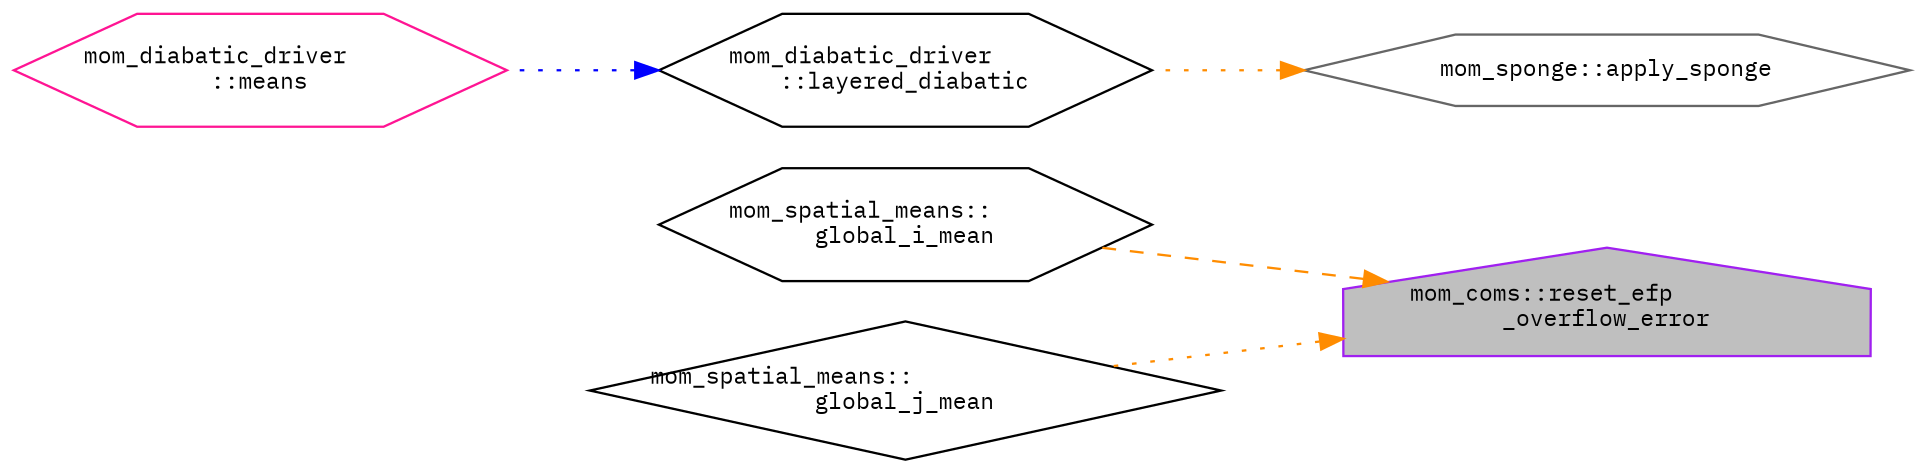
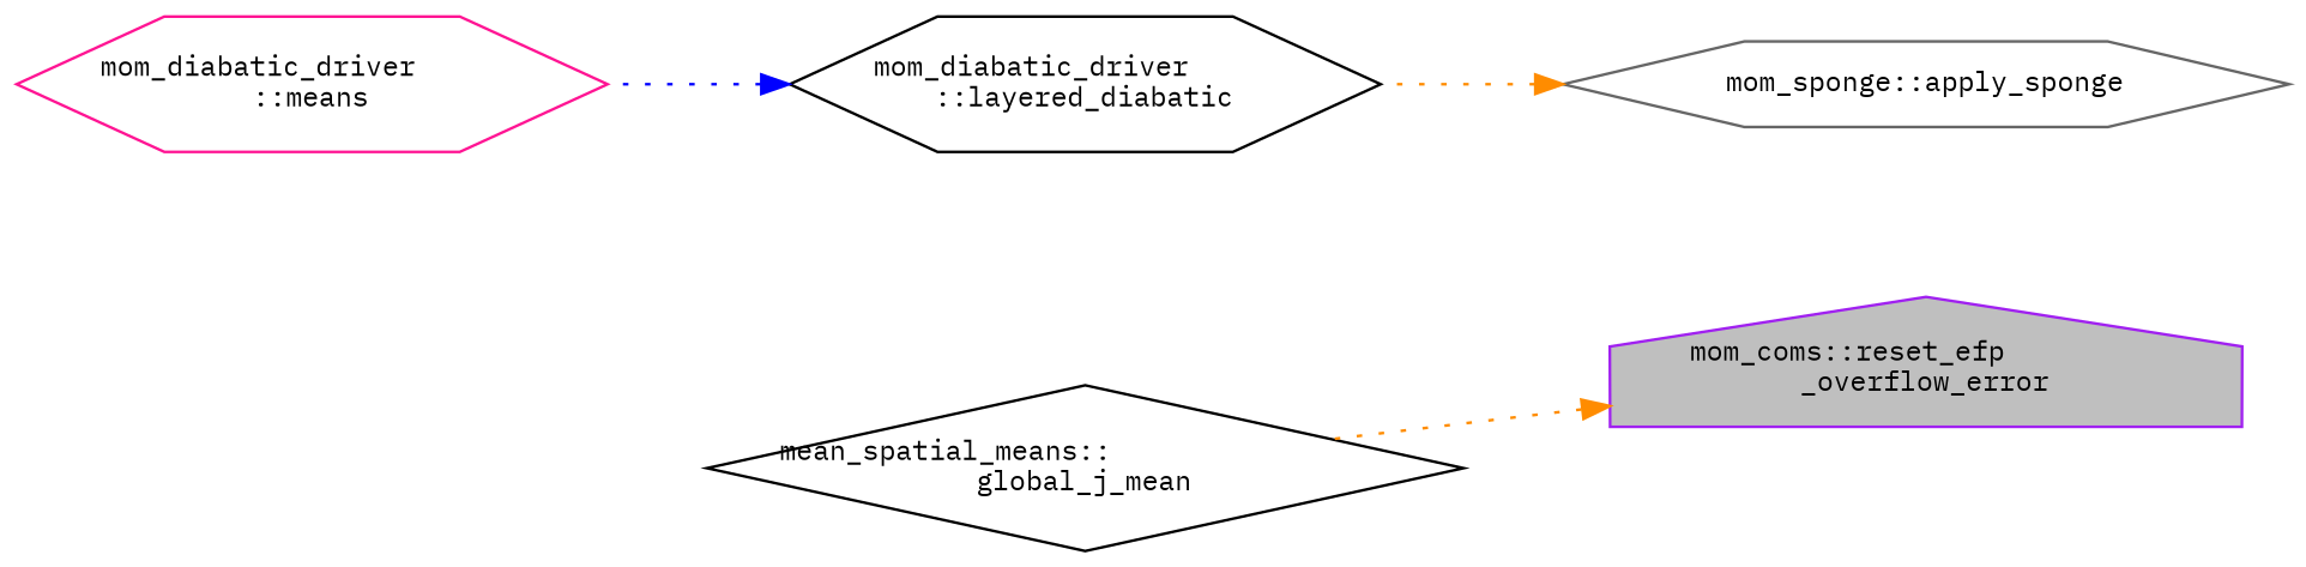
  digraph {
    fontname="IBM Plex Mono"
    rankdir=RL
    node [color=black fillcolor=white fontname="IBM Plex Mono" fontsize=10 shape=hexagon style=filled]
    edge [color=darkorange dir=back fontname="IBM Plex Mono" fontsize=10 labelfontname=Helvetica labelfontsize=10 style=dotted]
    n1 [color=purple fillcolor=grey75 fontcolor=black height=0.2 label="mom_coms::reset_efp\l_overflow_error" shape=house width=0.4]
-   n2 [height=0.2 label="mom_spatial_means::\lglobal_i_mean" width=0.4]
-   n3 [height=0.2 label="mom_spatial_means::\lglobal_j_mean" shape=diamond width=0.4]
+   n3 [height=0.2 label="mean_spatial_means::\lglobal_j_mean" shape=diamond width=0.4]
    n4 [color=gray40 height=0.2 label="mom_sponge::apply_sponge" width=0.4]
    n5 [height=0.2 label="mom_diabatic_driver\l::layered_diabatic" width=0.4]
    n6 [color=deeppink height=0.2 label="mom_diabatic_driver\l::means" width=0.4]
-   n1 -> n2 [style=dashed]
    n1 -> n3
    n4 -> n5
    n5 -> n6 [color=blue]
  }
